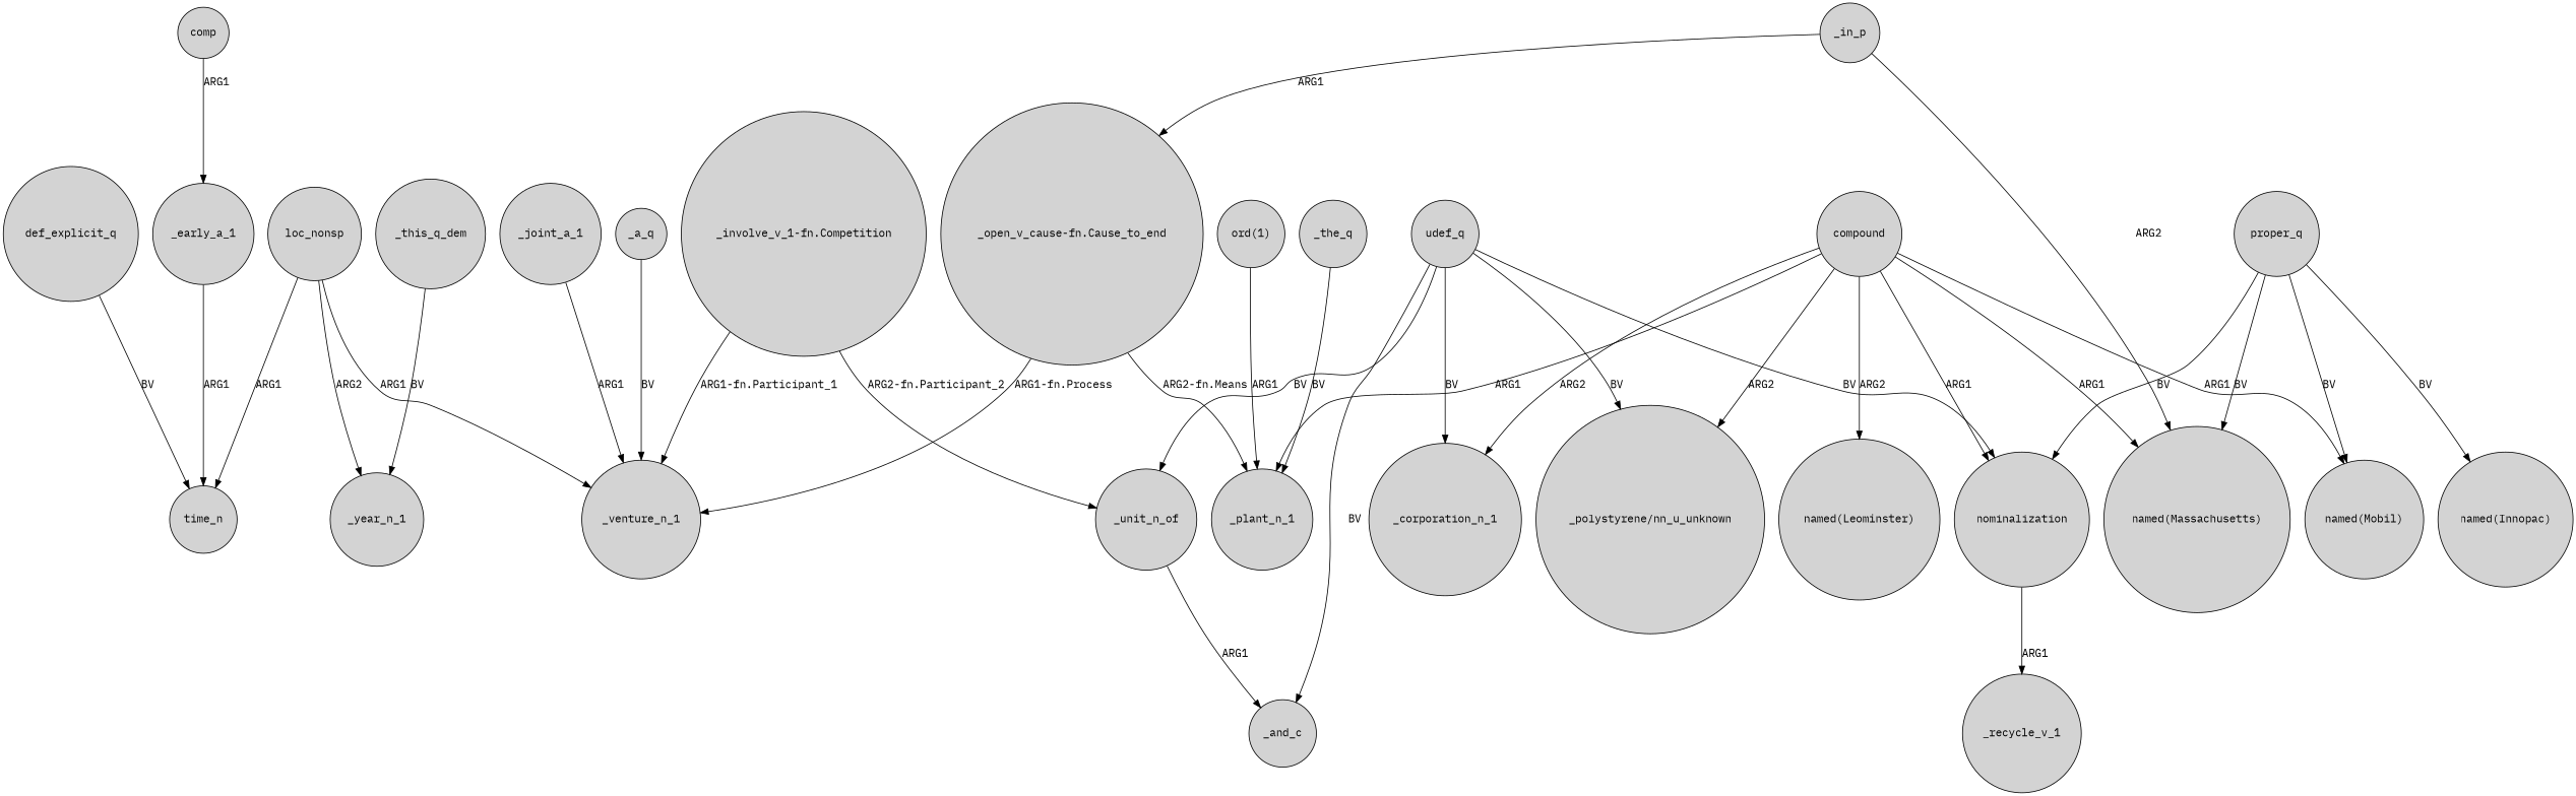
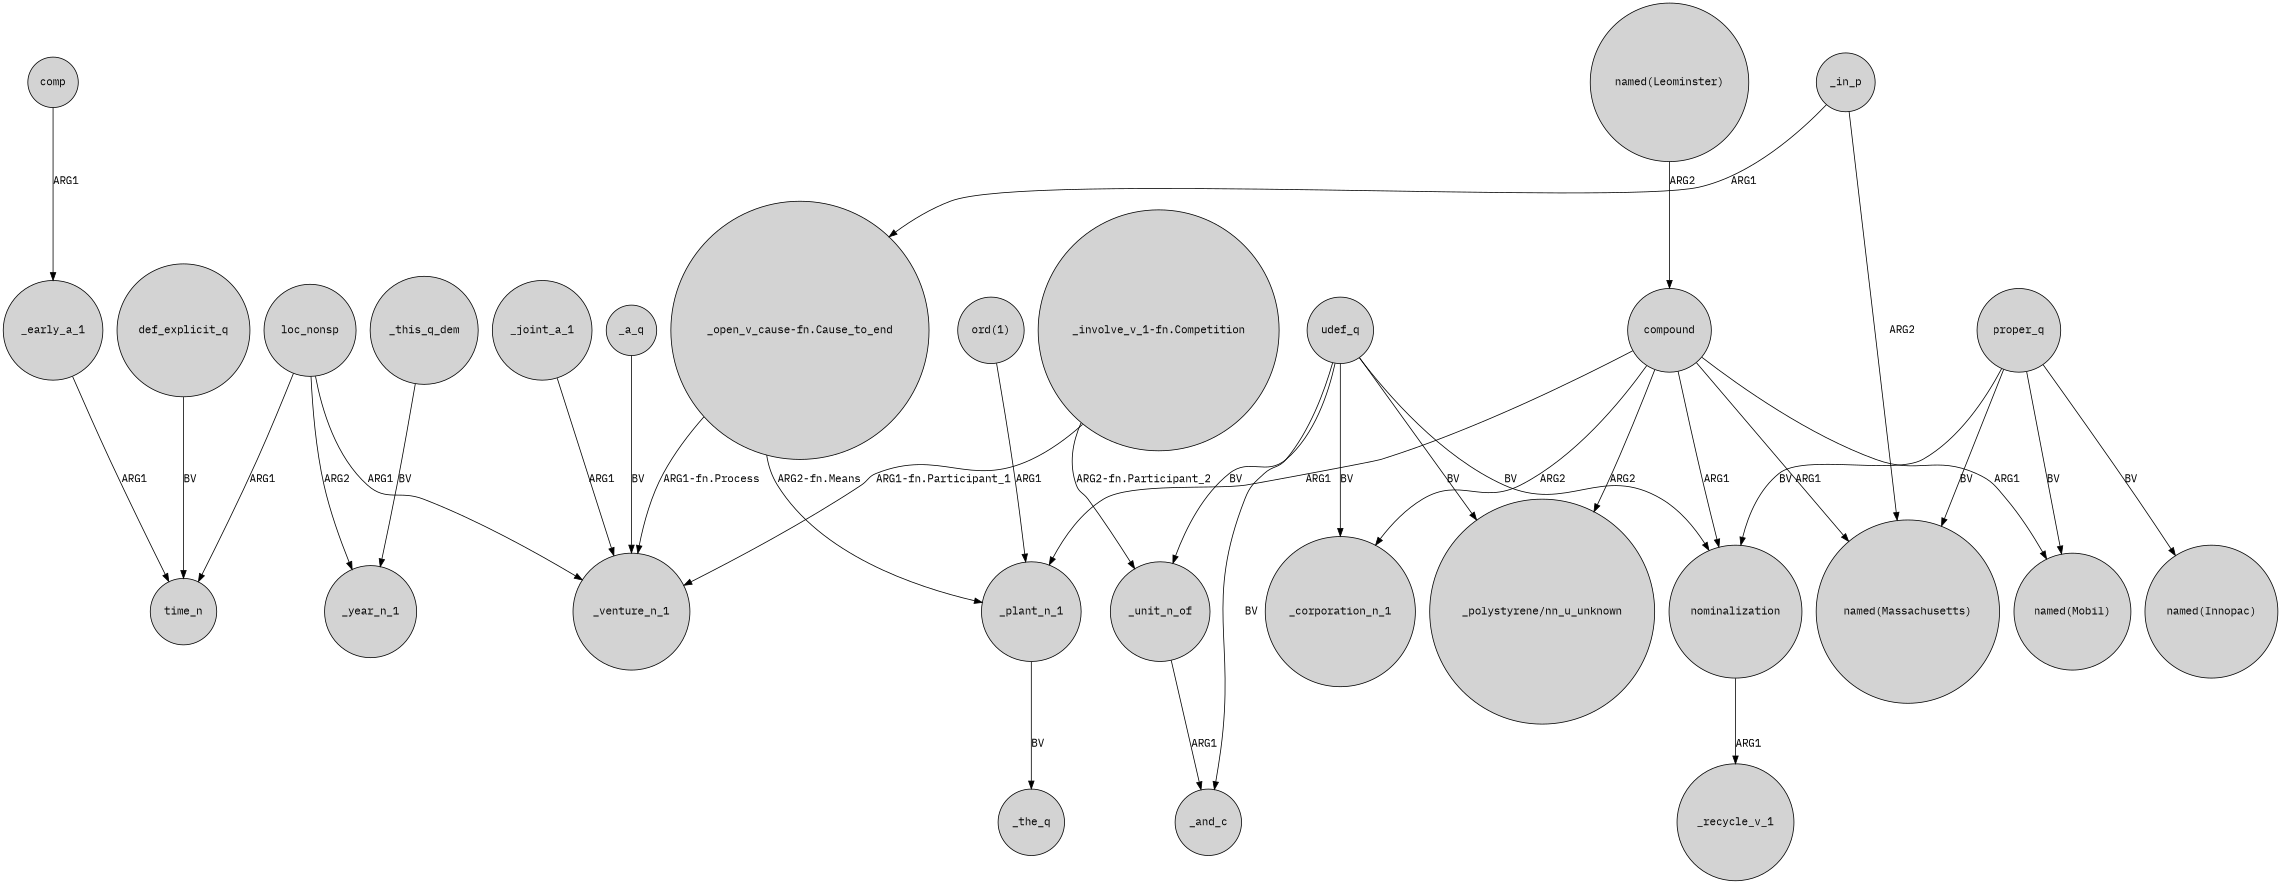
  digraph {
    fontname="IBM Plex Mono"
    node [fontname="IBM Plex Mono" shape=circle style=filled]
    edge [fontname="IBM Plex Mono"]
    _early_a_1
    time_n
    udef_q
    _unit_n_of
    nominalization
    "_polystyrene/nn_u_unknown"
    _and_c
    _corporation_n_1
    _recycle_v_1
    _joint_a_1
    _venture_n_1
    _in_p
    "named(Massachusetts)"
    "_open_v_cause-fn.Cause_to_end"
    _plant_n_1
    proper_q
    "named(Mobil)"
    "named(Innopac)"
    compound
    "named(Leominster)"
    comp
    loc_nonsp
    _year_n_1
    "_involve_v_1-fn.Competition"
    _this_q_dem
    def_explicit_q
    _a_q
    "ord(1)"
    _the_q
    _early_a_1 -> time_n [label=ARG1]
    udef_q -> _unit_n_of [label=BV]
    udef_q -> nominalization [label=BV]
    udef_q -> "_polystyrene/nn_u_unknown" [label=BV]
    udef_q -> _and_c [label=BV]
    udef_q -> _corporation_n_1 [label=BV]
    _unit_n_of -> _and_c [label=ARG1]
    nominalization -> _recycle_v_1 [label=ARG1]
    _joint_a_1 -> _venture_n_1 [label=ARG1]
    _in_p -> "named(Massachusetts)" [label=ARG2]
    _in_p -> "_open_v_cause-fn.Cause_to_end" [label=ARG1]
    "_open_v_cause-fn.Cause_to_end" -> _venture_n_1 [label="ARG1-fn.Process"]
    "_open_v_cause-fn.Cause_to_end" -> _plant_n_1 [label="ARG2-fn.Means"]
    proper_q -> nominalization [label=BV]
    proper_q -> "named(Massachusetts)" [label=BV]
    proper_q -> "named(Mobil)" [label=BV]
    proper_q -> "named(Innopac)" [label=BV]
    compound -> nominalization [label=ARG1]
    compound -> "_polystyrene/nn_u_unknown" [label=ARG2]
    compound -> _corporation_n_1 [label=ARG2]
    compound -> "named(Massachusetts)" [label=ARG1]
    compound -> _plant_n_1 [label=ARG1]
    compound -> "named(Mobil)" [label=ARG1]
-   compound -> "named(Leominster)" [label=ARG2]
+   "named(Leominster)" -> compound [label=ARG2]
    comp -> _early_a_1 [label=ARG1]
    loc_nonsp -> time_n [label=ARG1]
    loc_nonsp -> _venture_n_1 [label=ARG1]
    loc_nonsp -> _year_n_1 [label=ARG2]
    "_involve_v_1-fn.Competition" -> _unit_n_of [label="ARG2-fn.Participant_2"]
    "_involve_v_1-fn.Competition" -> _venture_n_1 [label="ARG1-fn.Participant_1"]
    _this_q_dem -> _year_n_1 [label=BV]
    def_explicit_q -> time_n [label=BV]
    _a_q -> _venture_n_1 [label=BV]
    "ord(1)" -> _plant_n_1 [label=ARG1]
-   _the_q -> _plant_n_1 [label=BV]
+   _plant_n_1 -> _the_q [label=BV]
  }
